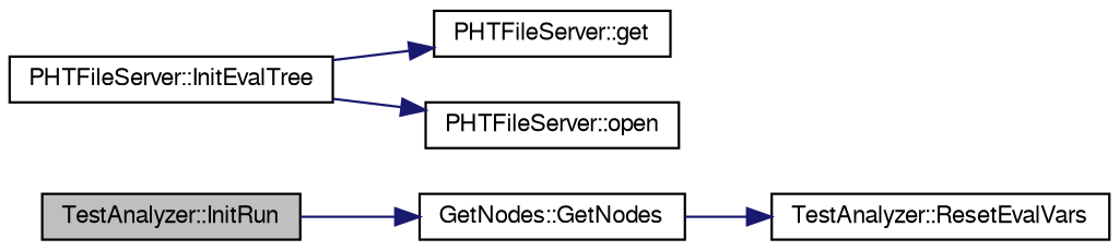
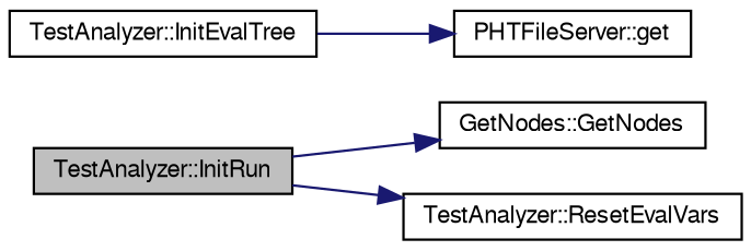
  digraph {
    rankdir=LR
    node [color=black fontname=FreeSans fontsize=10 shape=record]
    edge [color=midnightblue fontname=FreeSans fontsize=10 labelfontname=FreeSans labelfontsize=10 style=solid]
    n1 [fillcolor=grey75 fontcolor=black height=0.2 label="TestAnalyzer::InitRun" style=filled width=0.4]
    n2 [height=0.2 label="GetNodes::GetNodes" width=0.4]
    n3 [height=0.2 label="TestAnalyzer::ResetEvalVars" width=0.4]
-   n4 [height=0.2 label="PHTFileServer::InitEvalTree" width=0.4]
+   n4 [height=0.2 label="TestAnalyzer::InitEvalTree" width=0.4]
    n5 [height=0.2 label="PHTFileServer::get" width=0.4]
-   n6 [height=0.2 label="PHTFileServer::open" width=0.4]
    n1 -> n2
-   n2 -> n3
+   n1 -> n3
    n4 -> n5
-   n4 -> n6
  }
